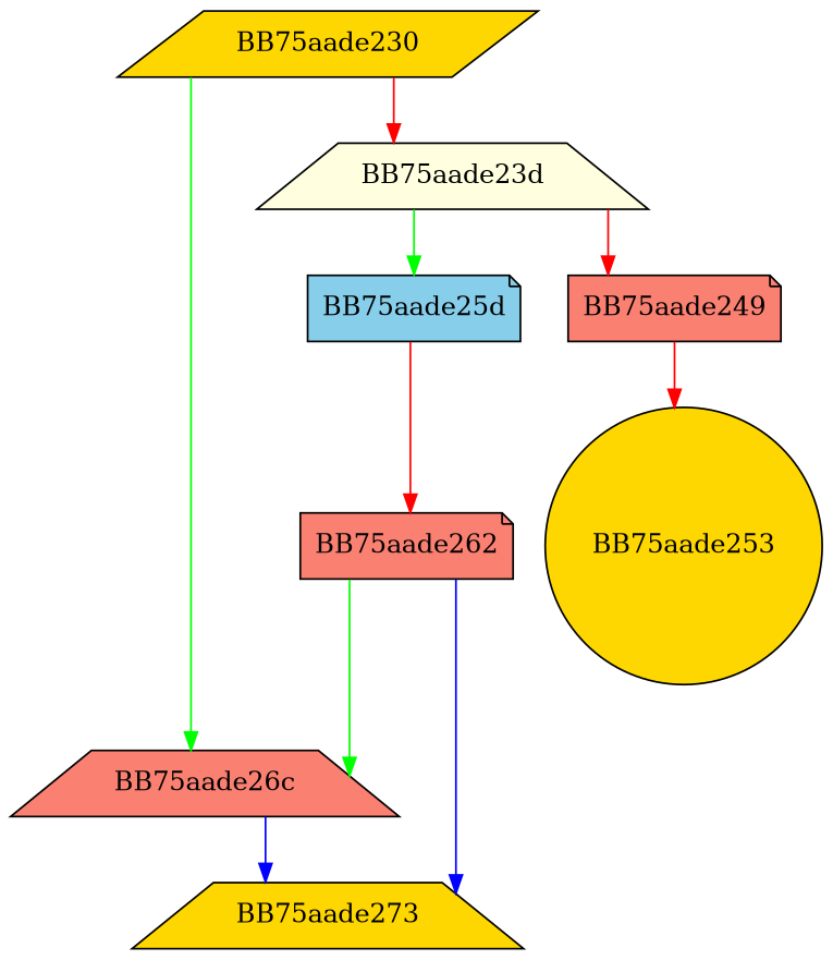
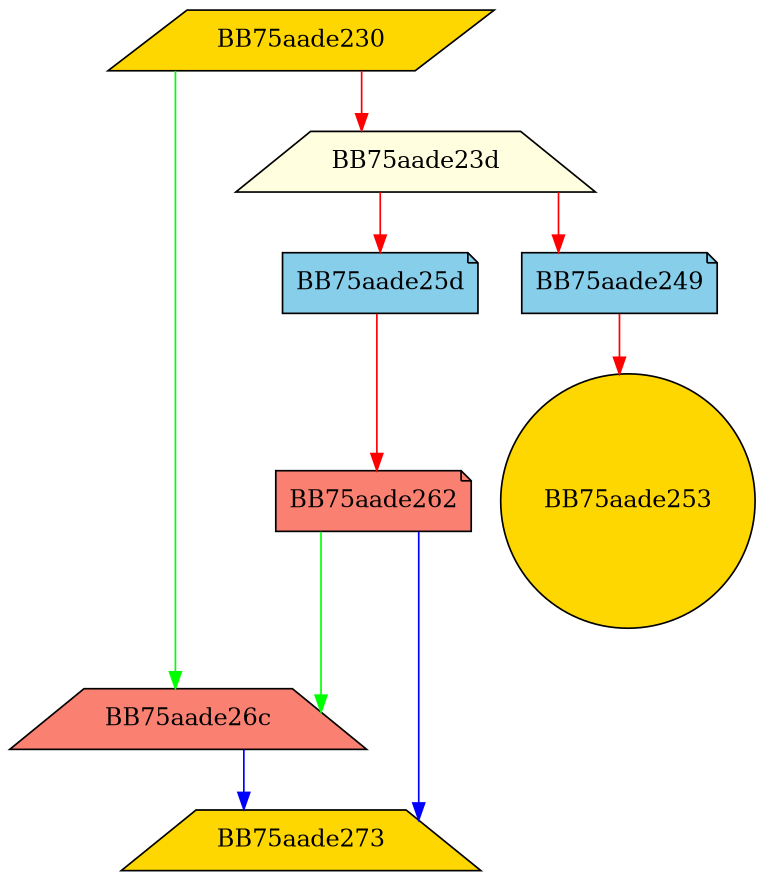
  digraph {
    splines=ortho
    node [fillcolor=gold shape=trapezium style=filled]
    edge [color=red]
    BB75aade230 [shape=parallelogram]
    BB75aade26c [fillcolor=salmon]
    BB75aade23d [fillcolor=lightyellow]
    BB75aade273
    BB75aade25d [fillcolor=skyblue shape=note]
-   BB75aade249 [fillcolor=salmon shape=note]
+   BB75aade249 [fillcolor=skyblue shape=note]
    BB75aade262 [fillcolor=salmon shape=note]
    BB75aade253 [shape=circle]
    BB75aade230 -> BB75aade26c [color=green]
    BB75aade230 -> BB75aade23d
    BB75aade26c -> BB75aade273 [color=blue]
-   BB75aade23d -> BB75aade25d [color=green]
+   BB75aade23d -> BB75aade25d
    BB75aade23d -> BB75aade249
    BB75aade25d -> BB75aade262
    BB75aade249 -> BB75aade253
    BB75aade262 -> BB75aade26c [color=green]
    BB75aade262 -> BB75aade273 [color=blue]
  }
